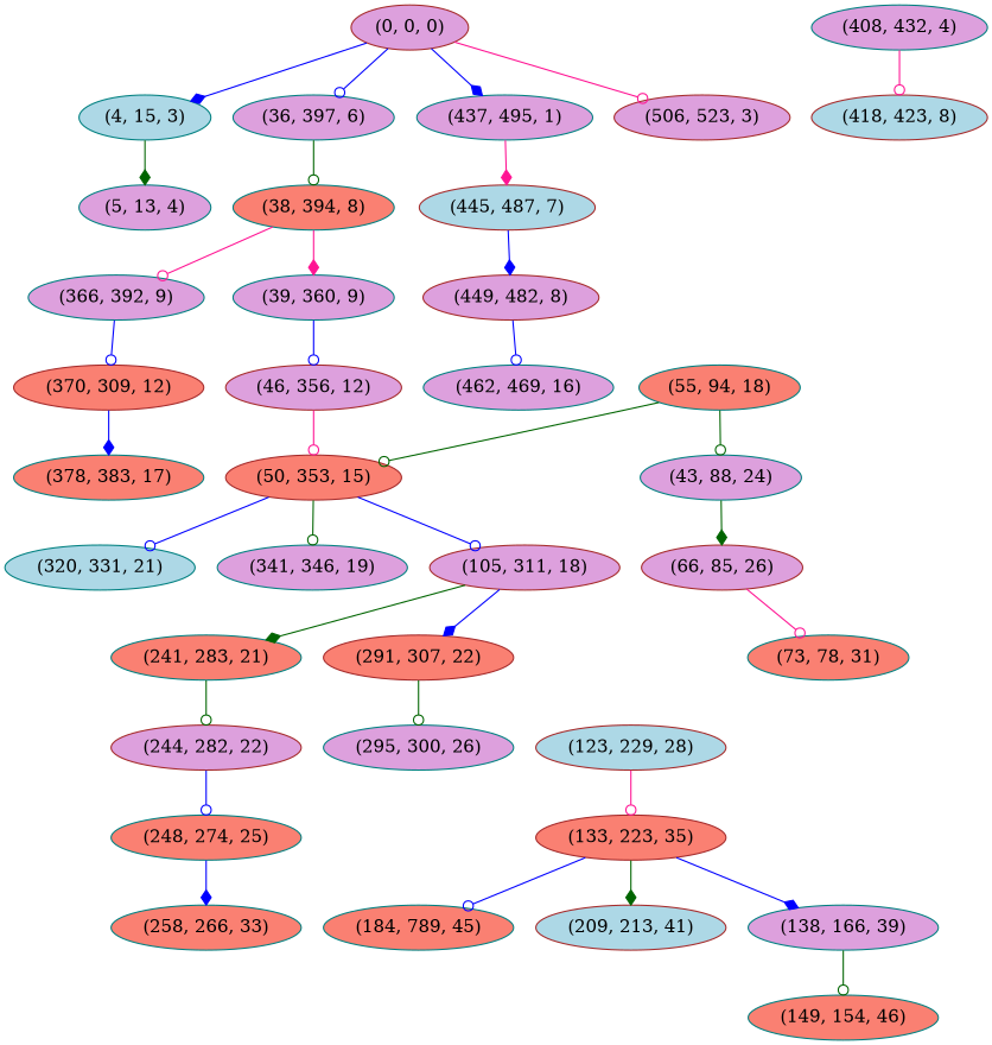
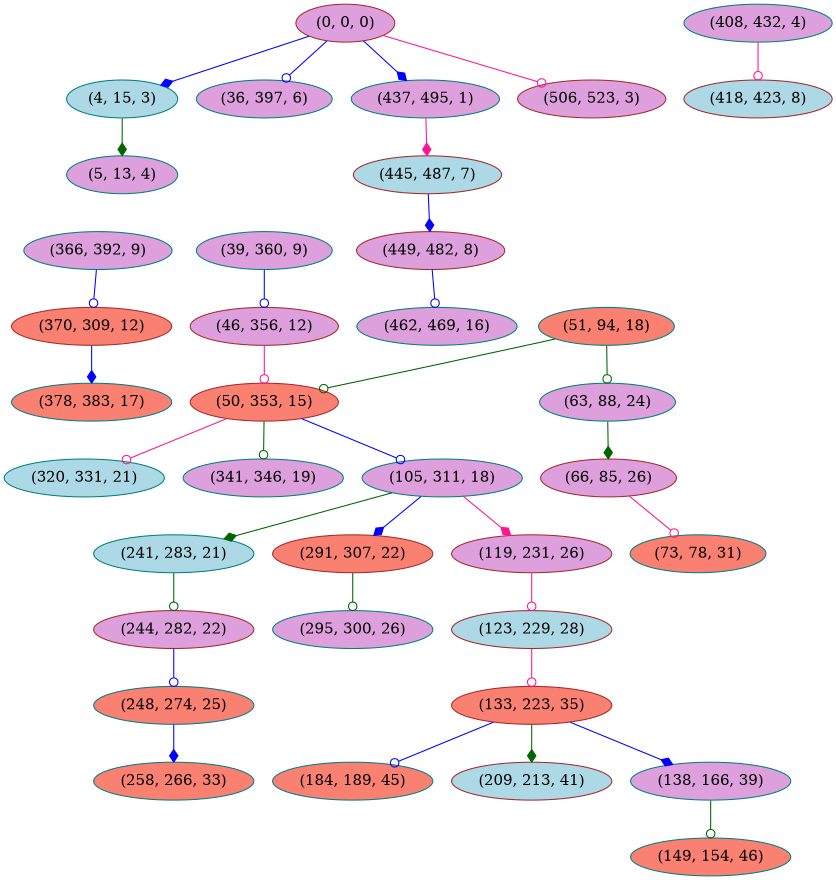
  digraph {
    node [color=teal fillcolor=plum style=filled]
    edge [arrowhead=odot color=blue]
    "(0, 0, 0)" [color=brown]
    "(4, 15, 3)" [fillcolor=lightblue]
    "(36, 397, 6)"
    "(437, 495, 1)"
    "(506, 523, 3)" [color=brown]
    "(5, 13, 4)"
-   "(38, 394, 8)" [fillcolor=salmon]
    "(418, 423, 8)" [color=brown fillcolor=lightblue]
    "(408, 432, 4)"
    "(445, 487, 7)" [color=brown fillcolor=lightblue]
    "(39, 360, 9)"
    "(366, 392, 9)"
    "(46, 356, 12)" [color=brown]
    n14 [color=brown fillcolor=salmon label="(370, 309, 12)"]
    "(50, 353, 15)" [color=brown fillcolor=salmon]
-   "(105, 311, 18)" [color=brown]
+   "(105, 311, 18)"
    "(320, 331, 21)" [fillcolor=lightblue]
    "(341, 346, 19)"
-   "(55, 94, 18)" [fillcolor=salmon]
-   "(63, 88, 24)" [label="(43, 88, 24)"]
-   "(241, 283, 21)" [fillcolor=salmon]
+   "(55, 94, 18)" [fillcolor=salmon label="(51, 94, 18)"]
+   "(63, 88, 24)"
+   "(119, 231, 26)" [color=brown]
+   "(241, 283, 21)" [fillcolor=lightblue]
    "(291, 307, 22)" [color=brown fillcolor=salmon]
    "(66, 85, 26)" [color=brown]
    "(73, 78, 31)" [fillcolor=salmon]
    "(123, 229, 28)" [color=brown fillcolor=lightblue]
    "(244, 282, 22)" [color=brown]
    "(295, 300, 26)"
    n29 [color=brown fillcolor=salmon label="(133, 223, 35)"]
    "(138, 166, 39)"
-   "(184, 189, 45)" [fillcolor=salmon label="(184, 789, 45)"]
+   "(184, 189, 45)" [fillcolor=salmon]
    "(209, 213, 41)" [color=brown fillcolor=lightblue]
    "(149, 154, 46)" [fillcolor=salmon]
    "(248, 274, 25)" [fillcolor=salmon]
    "(258, 266, 33)" [fillcolor=salmon]
    "(378, 383, 17)" [fillcolor=salmon]
    "(449, 482, 8)" [color=brown]
    "(462, 469, 16)"
    "(0, 0, 0)" -> "(4, 15, 3)" [arrowhead=diamond]
    "(0, 0, 0)" -> "(36, 397, 6)"
    "(0, 0, 0)" -> "(437, 495, 1)" [arrowhead=diamond]
    "(0, 0, 0)" -> "(506, 523, 3)" [color=deeppink]
    "(4, 15, 3)" -> "(5, 13, 4)" [arrowhead=diamond color=darkgreen]
-   "(36, 397, 6)" -> "(38, 394, 8)" [color=darkgreen]
    "(437, 495, 1)" -> "(445, 487, 7)" [arrowhead=diamond color=deeppink]
-   "(38, 394, 8)" -> "(39, 360, 9)" [arrowhead=diamond color=deeppink]
-   "(38, 394, 8)" -> "(366, 392, 9)" [color=deeppink]
    "(408, 432, 4)" -> "(418, 423, 8)" [color=deeppink]
    "(445, 487, 7)" -> "(449, 482, 8)" [arrowhead=diamond]
    "(39, 360, 9)" -> "(46, 356, 12)"
    "(366, 392, 9)" -> n14
    "(46, 356, 12)" -> "(50, 353, 15)" [color=deeppink]
    n14 -> "(378, 383, 17)" [arrowhead=diamond]
    "(50, 353, 15)" -> "(105, 311, 18)"
-   "(50, 353, 15)" -> "(320, 331, 21)"
+   "(50, 353, 15)" -> "(320, 331, 21)" [color=deeppink]
    "(50, 353, 15)" -> "(341, 346, 19)" [color=darkgreen]
+   "(105, 311, 18)" -> "(119, 231, 26)" [arrowhead=diamond color=deeppink]
    "(105, 311, 18)" -> "(241, 283, 21)" [arrowhead=diamond color=darkgreen]
    "(105, 311, 18)" -> "(291, 307, 22)" [arrowhead=diamond]
    "(55, 94, 18)" -> "(50, 353, 15)" [color=darkgreen]
    "(55, 94, 18)" -> "(63, 88, 24)" [color=darkgreen]
    "(63, 88, 24)" -> "(66, 85, 26)" [arrowhead=diamond color=darkgreen]
+   "(119, 231, 26)" -> "(123, 229, 28)" [color=deeppink]
    "(241, 283, 21)" -> "(244, 282, 22)" [color=darkgreen]
    "(291, 307, 22)" -> "(295, 300, 26)" [color=darkgreen]
    "(66, 85, 26)" -> "(73, 78, 31)" [color=deeppink]
    "(123, 229, 28)" -> n29 [color=deeppink]
    "(244, 282, 22)" -> "(248, 274, 25)"
    n29 -> "(138, 166, 39)" [arrowhead=diamond]
    n29 -> "(184, 189, 45)"
    n29 -> "(209, 213, 41)" [arrowhead=diamond color=darkgreen]
    "(138, 166, 39)" -> "(149, 154, 46)" [color=darkgreen]
    "(248, 274, 25)" -> "(258, 266, 33)" [arrowhead=diamond]
    "(449, 482, 8)" -> "(462, 469, 16)"
  }
